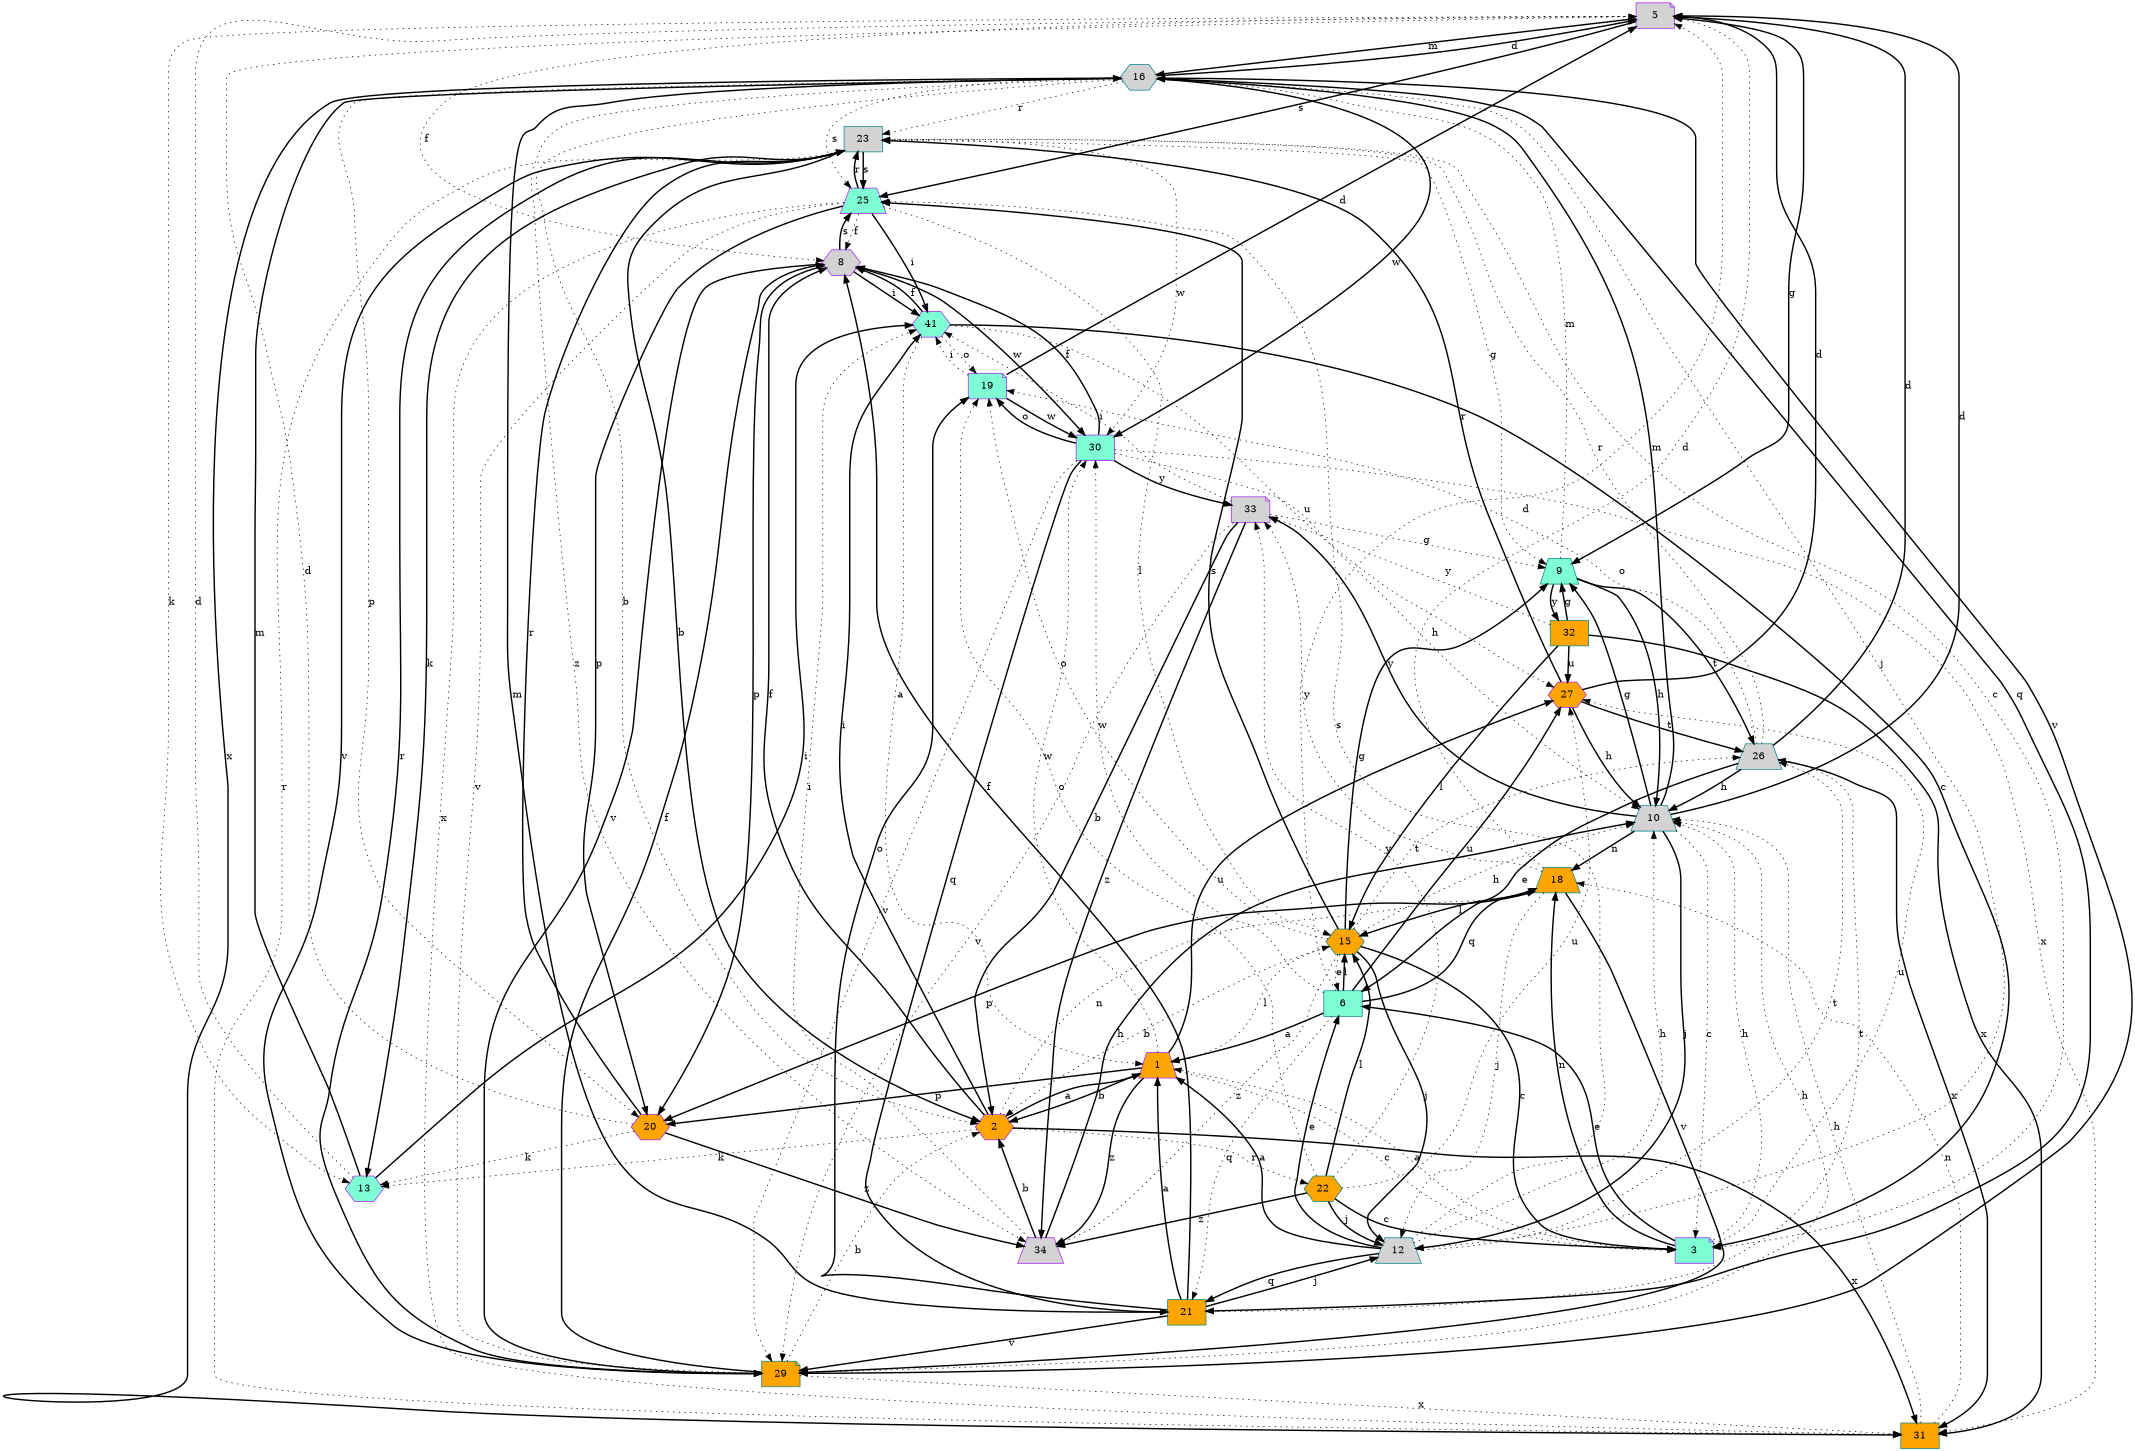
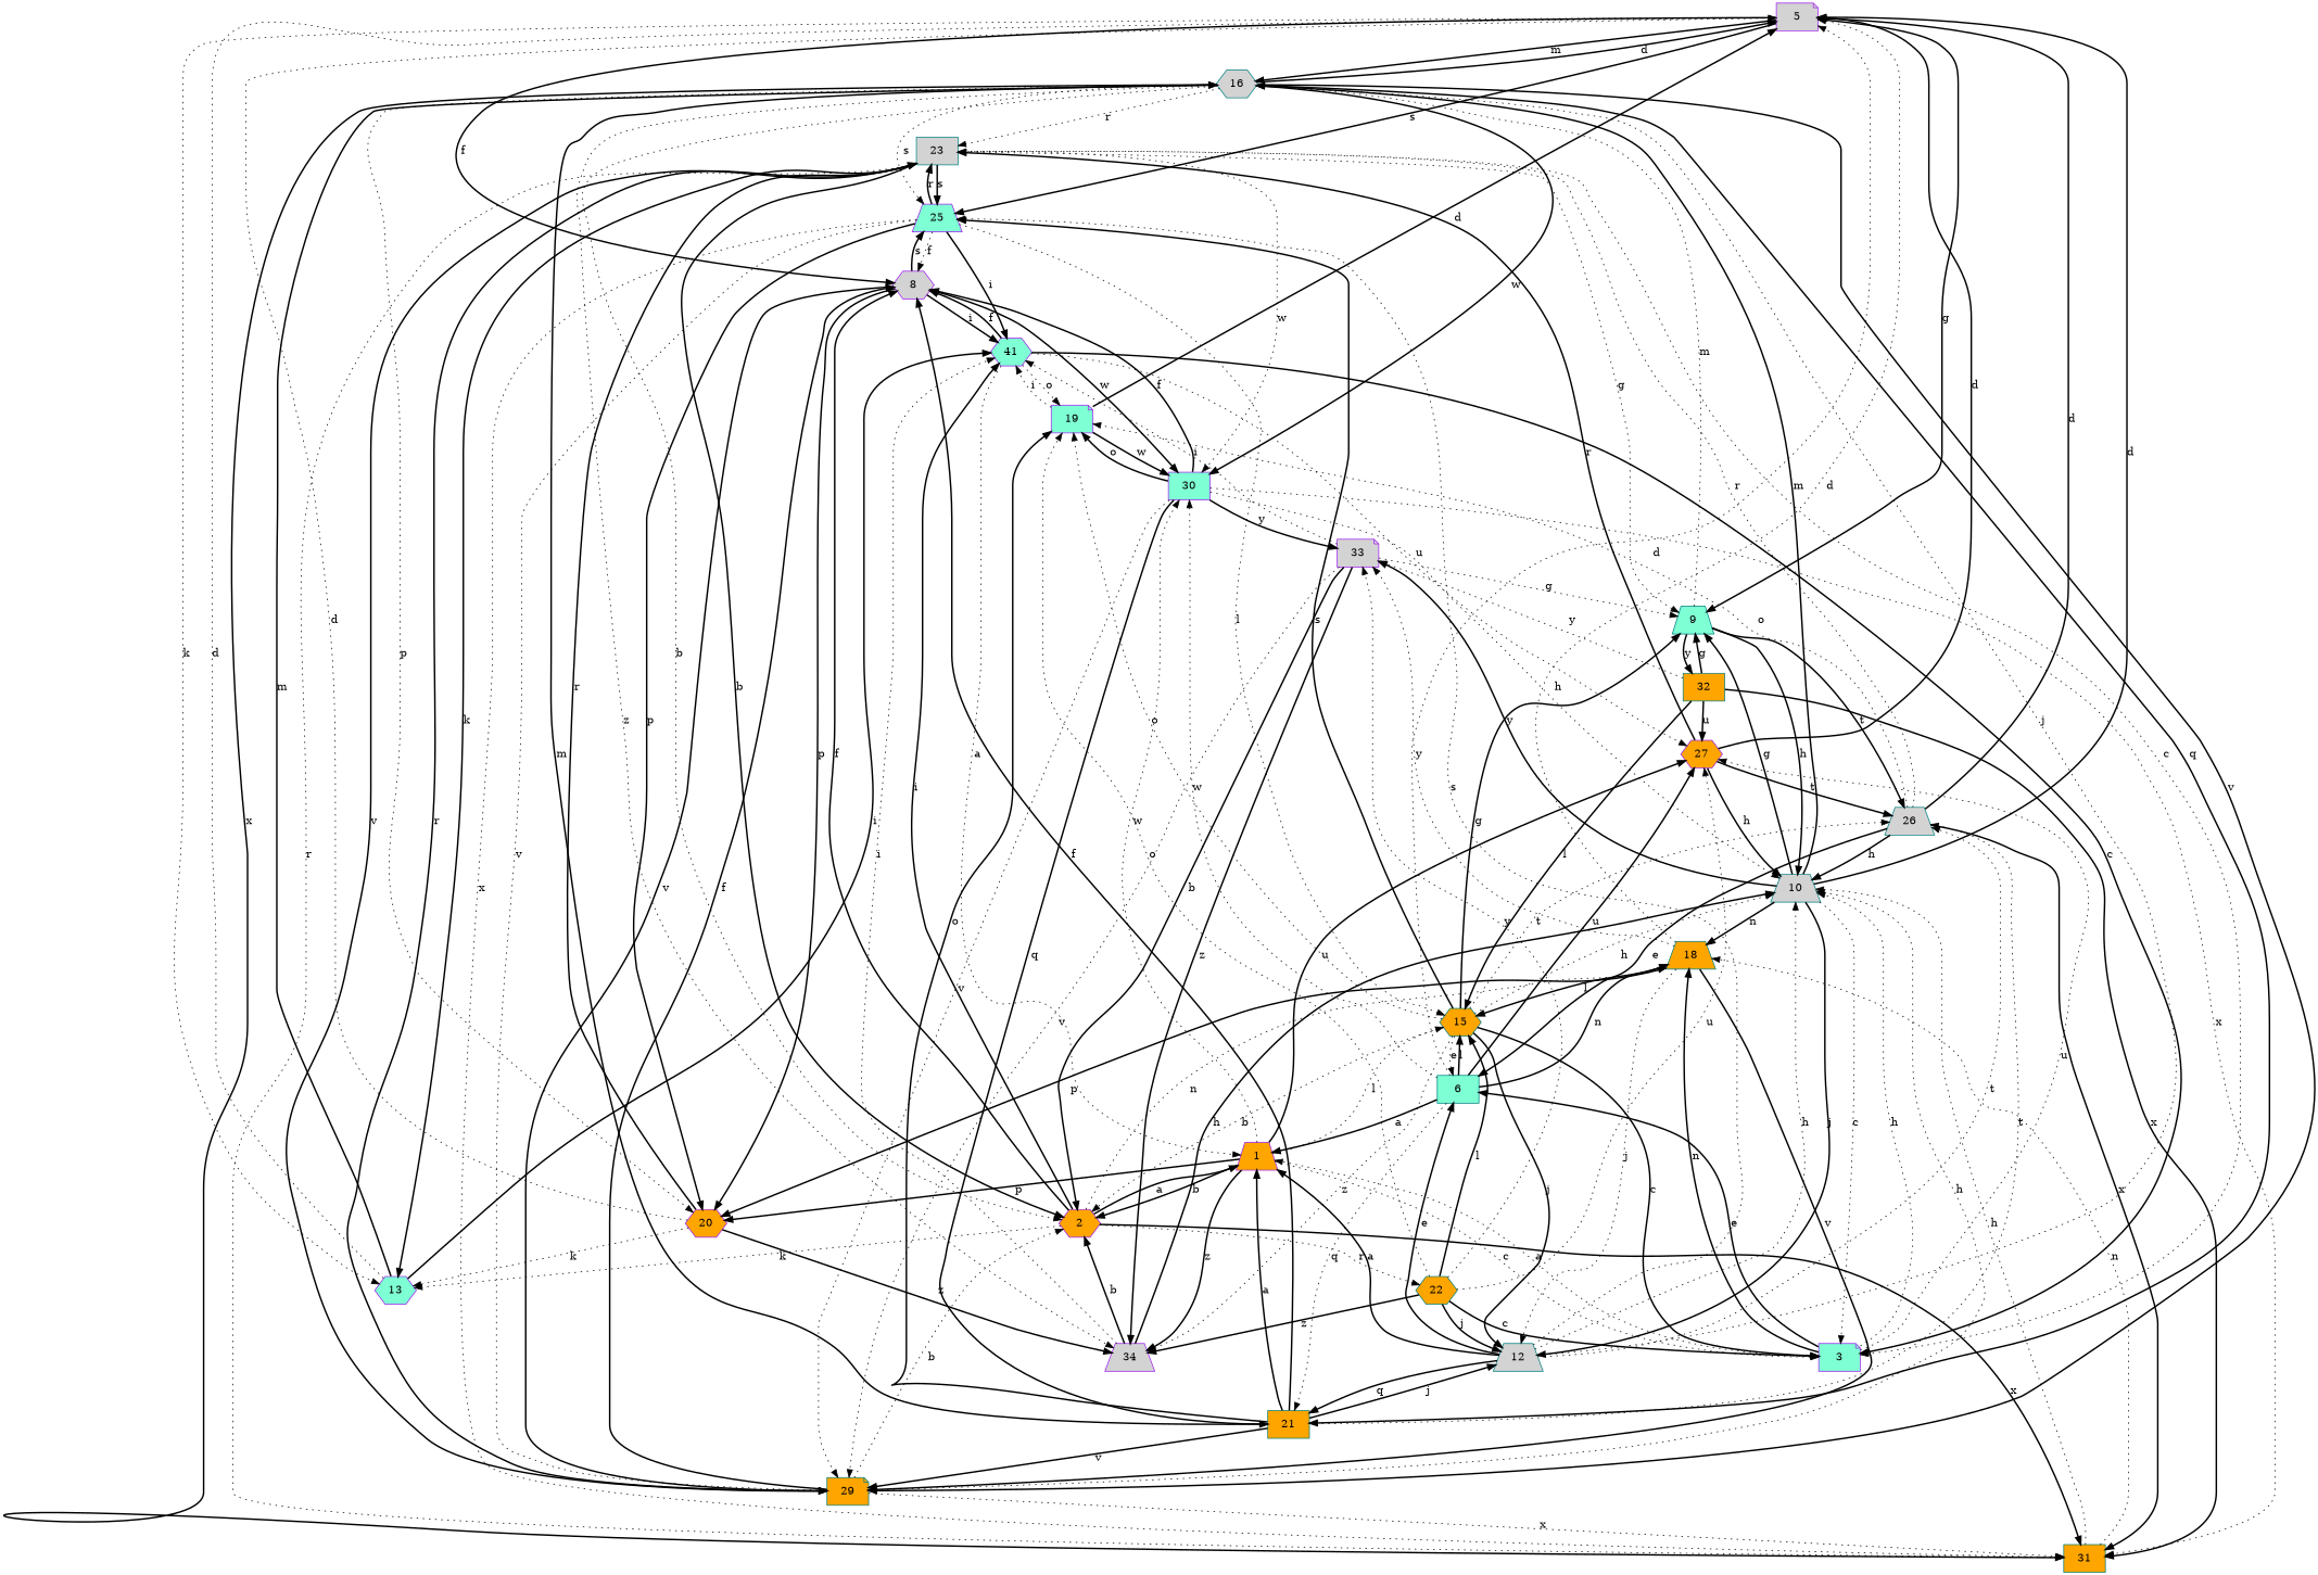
  strict digraph {
    node [color=purple fillcolor=orange shape=hexagon style=filled]
    edge [style=bold]
    5 [fillcolor=lightgrey shape=note]
    16 [color=teal fillcolor=lightgrey]
    25 [fillcolor=aquamarine shape=trapezium]
    8 [fillcolor=lightgrey]
    13 [fillcolor=aquamarine]
    9 [color=teal fillcolor=aquamarine shape=trapezium]
    2
    20
    30 [fillcolor=aquamarine shape=box]
    34 [fillcolor=lightgrey shape=trapezium]
    31 [color=teal shape=box]
    21 [color=teal shape=box]
    29 [color=teal shape=note]
    12 [color=teal fillcolor=lightgrey shape=trapezium]
    23 [color=teal fillcolor=lightgrey shape=box]
    15 [color=teal]
    n17 [fillcolor=aquamarine label=41]
    1 [shape=trapezium]
    3 [fillcolor=aquamarine shape=note]
    27
    18 [color=teal shape=trapezium]
    22 [color=teal]
    6 [color=teal fillcolor=aquamarine shape=box]
    10 [color=teal fillcolor=lightgrey shape=trapezium]
    26 [color=teal fillcolor=lightgrey shape=trapezium]
    19 [fillcolor=aquamarine shape=note]
    33 [fillcolor=lightgrey shape=note]
    32 [color=teal shape=box]
    5 -> 16 [label=m]
    5 -> 25 [label=s]
-   5 -> 8 [label=f style=dotted]
+   5 -> 8 [label=f]
    5 -> 13 [label=k style=dotted]
    5 -> 9 [label=g]
    16 -> 5 [label=d]
    16 -> 25 [label=s style=dotted]
    16 -> 2 [label=b style=dotted]
    16 -> 20 [label=p style=dotted]
    16 -> 30 [label=w]
    16 -> 34 [label=z style=dotted]
    16 -> 31 [label=x]
    16 -> 21 [label=q]
    16 -> 29 [label=v]
-   16 -> 12 [label=j style=dotted]
+   12 -> 16 [label=j style=dotted]
    16 -> 23 [label=r style=dotted]
    25 -> 8 [label=f style=dotted]
    25 -> 20 [label=p]
    25 -> 31 [label=x style=dotted]
    25 -> 29 [label=v style=dotted]
    25 -> 23 [label=r]
    25 -> 15 [label=l style=dotted]
    25 -> n17 [label=i]
    8 -> 25 [label=s]
    8 -> 20 [label=p]
    8 -> 30 [label=w]
    8 -> 29 [label=v]
    8 -> n17 [label=i]
    13 -> 5 [label=d style=dotted]
    13 -> 16 [label=m]
    13 -> n17 [label=i]
    9 -> 16 [label=m style=dotted]
    9 -> 10 [label=h]
    9 -> 26 [label=t]
    9 -> 32 [label=y]
    2 -> 8 [label=f]
    2 -> 13 [label=k style=dotted]
    2 -> 31 [label=x]
    2 -> n17 [label=i]
    2 -> 1 [label=a]
    2 -> 18 [label=n style=dotted]
    2 -> 22 [label=r style=dotted]
    20 -> 5 [label=d style=dotted]
    20 -> 13 [label=k style=dotted]
    20 -> 34 [label=z]
    20 -> 23 [label=r]
    30 -> 8 [label=f]
    30 -> 31 [label=x style=dotted]
    30 -> 21 [label=q]
    30 -> 29 [label=v style=dotted]
    30 -> 10 [label=h style=dotted]
    30 -> 19 [label=o]
    30 -> 33 [label=y]
    34 -> 2 [label=b]
    34 -> n17 [label=i style=dotted]
    34 -> 10 [label=h]
    31 -> 23 [label=r style=dotted]
    31 -> 18 [label=n style=dotted]
    31 -> 10 [label=h style=dotted]
    21 -> 16 [label=m]
    21 -> 8 [label=f]
    21 -> 29 [label=v]
    21 -> 12 [label=j]
    21 -> 1 [label=a]
    21 -> 26 [label=t style=dotted]
    21 -> 19 [label=o]
    29 -> 8 [label=f]
    29 -> 2 [label=b style=dotted]
    29 -> 31 [label=x style=dotted]
    29 -> 23 [label=r]
    29 -> 10 [label=h style=dotted]
    12 -> 25 [label=s style=dotted]
    12 -> 21 [label=q]
    12 -> 1 [label=a]
    12 -> 6 [label=e]
    12 -> 10 [label=h style=dotted]
    12 -> 26 [label=t style=dotted]
    23 -> 25 [label=s]
    23 -> 13 [label=k]
    23 -> 9 [label=g style=dotted]
    23 -> 2 [label=b]
    23 -> 30 [label=w style=dotted]
    23 -> 29 [label=v]
    23 -> 3 [label=c style=dotted]
    15 -> 25 [label=s]
    15 -> 9 [label=g]
    15 -> 2 [label=b style=dotted]
    15 -> 34 [label=z style=dotted]
    15 -> 12 [label=j]
    15 -> 3 [label=c]
    15 -> 6 [label=e style=dotted]
    15 -> 10 [label=h style=dotted]
    15 -> 26 [label=t style=dotted]
    15 -> 19 [label=o style=dotted]
    n17 -> 8 [label=f]
    n17 -> 1 [label=a style=dotted]
    n17 -> 3 [label=c]
    n17 -> 27 [label=u style=dotted]
    n17 -> 19 [label=o style=dotted]
    1 -> 2 [label=b]
    1 -> 20 [label=p]
    1 -> 30 [label=w style=dotted]
    1 -> 34 [label=z]
    1 -> 15 [label=l style=dotted]
    1 -> 3 [label=c style=dotted]
    1 -> 27 [label=u]
    3 -> 1 [label=a style=dotted]
    3 -> 27 [label=u style=dotted]
    3 -> 18 [label=n]
    3 -> 6 [label=e]
    3 -> 10 [label=h style=dotted]
    27 -> 5 [label=d]
    27 -> 23 [label=r]
    27 -> 10 [label=h]
    27 -> 26 [label=t]
    18 -> 5 [label=d style=dotted]
    18 -> 20 [label=p]
    18 -> 29 [label=v]
    18 -> 12 [label=j style=dotted]
    18 -> 15 [label=l]
    18 -> 33 [label=y style=dotted]
    22 -> 34 [label=z]
    22 -> 12 [label=j]
    22 -> 15 [label=l]
    22 -> 3 [label=c]
    22 -> 27 [label=u style=dotted]
    22 -> 19 [label=o style=dotted]
    22 -> 33 [label=y style=dotted]
    6 -> 5 [label=d style=dotted]
    6 -> 30 [label=w style=dotted]
    6 -> 21 [label=q style=dotted]
    6 -> 15 [label=l]
    6 -> 1 [label=a]
    6 -> 27 [label=u]
-   6 -> 18 [label=q]
+   6 -> 18 [label=n]
    10 -> 5 [label=d]
    10 -> 16 [label=m]
    10 -> 9 [label=g]
    10 -> 12 [label=j]
    10 -> 3 [label=c style=dotted]
    10 -> 18 [label=n]
    10 -> 33 [label=y]
    26 -> 5 [label=d]
    26 -> 31 [label=x]
    26 -> 23 [label=r style=dotted]
    26 -> 6 [label=e]
    26 -> 10 [label=h]
    26 -> 19 [label=o style=dotted]
    19 -> 5 [label=d]
    19 -> 30 [label=w]
    19 -> n17 [label=i style=dotted]
    33 -> 9 [label=g style=dotted]
    33 -> 2 [label=b]
    33 -> 34 [label=z]
    33 -> 29 [label=v style=dotted]
    33 -> n17 [label=i style=dotted]
    32 -> 9 [label=g]
    32 -> 31 [label=x]
    32 -> 15 [label=l]
    32 -> 27 [label=u]
    32 -> 33 [label=y style=dotted]
  }
